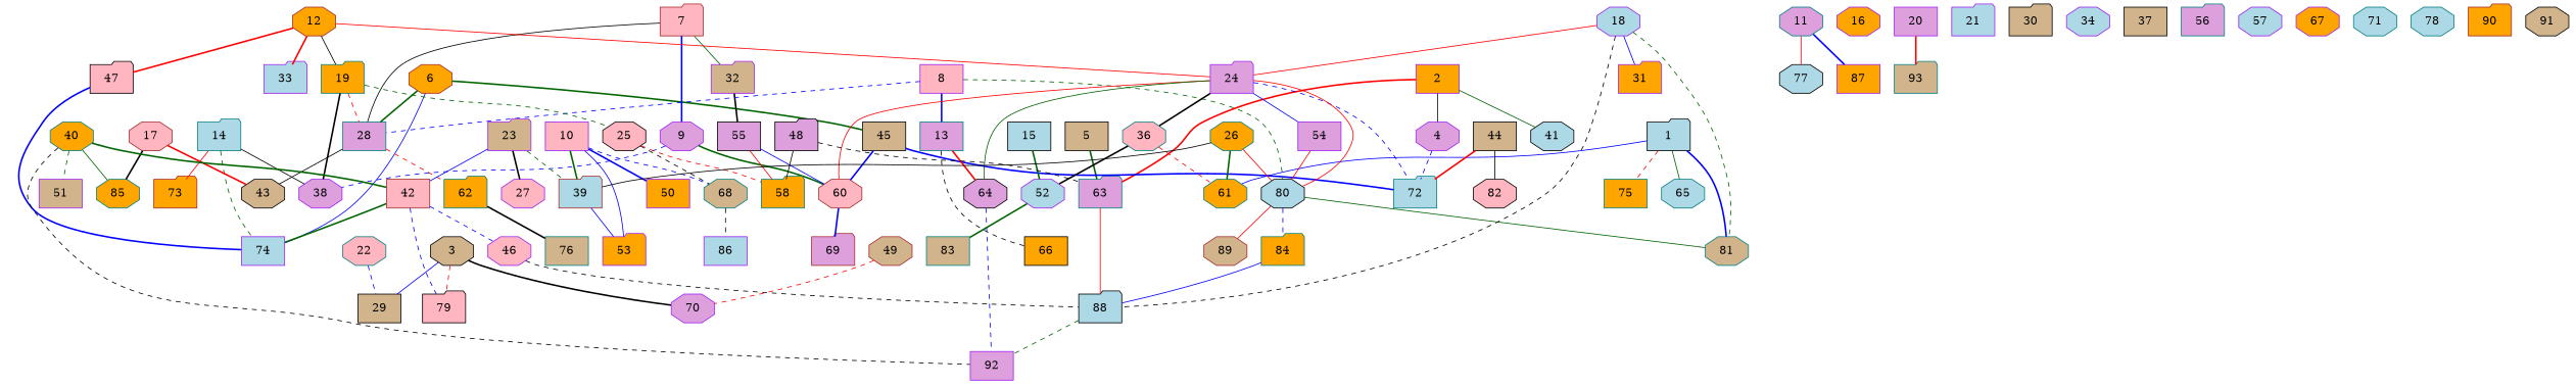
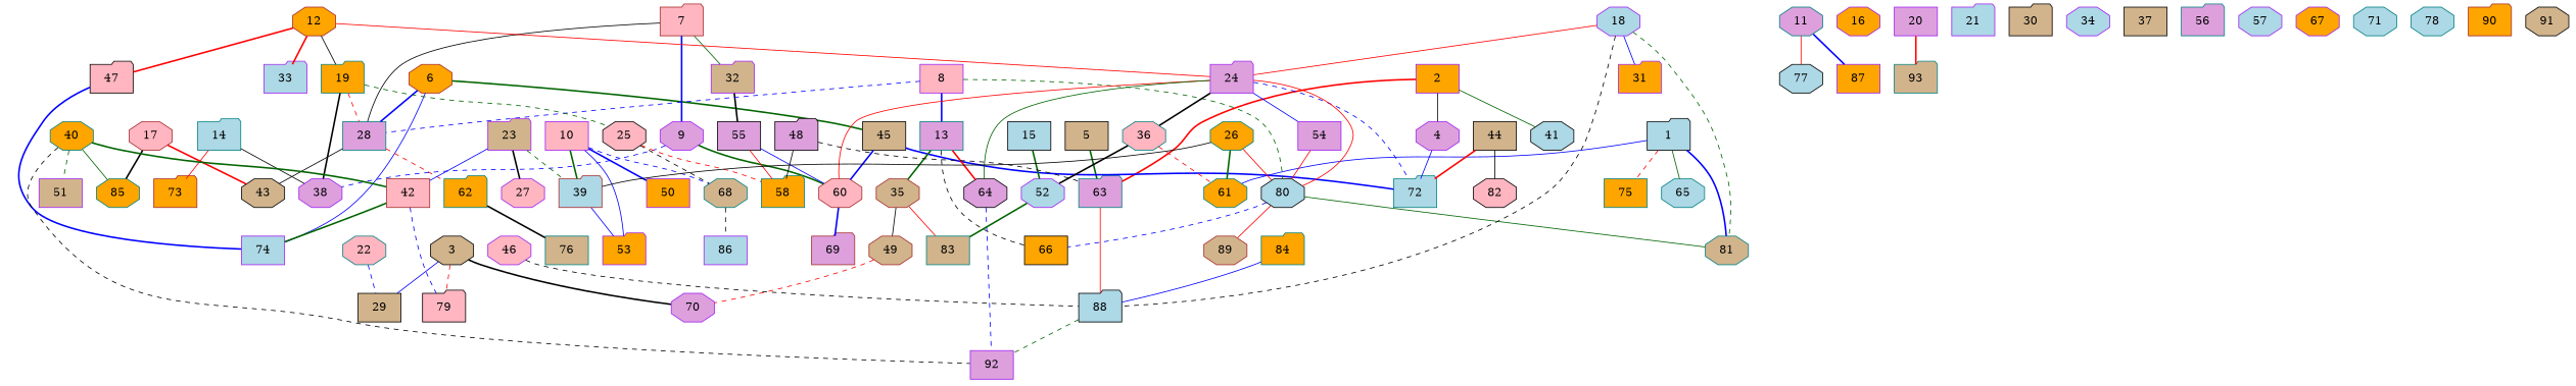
  graph {
    node [color=purple fillcolor=orange shape=octagon style=filled]
    edge [color=blue style=solid]
    1 [color=black fillcolor=lightblue shape=folder]
    61 [color=teal]
    65 [color=teal fillcolor=lightblue]
    75 [color=teal shape=box]
    81 [color=teal fillcolor=tan]
    2 [shape=box]
    4 [fillcolor=plum]
    41 [color=black fillcolor=lightblue]
    63 [color=teal fillcolor=plum shape=folder]
    72 [color=teal fillcolor=lightblue shape=folder]
    88 [color=black fillcolor=lightblue shape=folder]
    3 [color=black fillcolor=tan]
    29 [color=black fillcolor=tan shape=box]
    70 [fillcolor=plum]
    79 [color=black fillcolor=lightpink shape=folder]
    5 [color=black fillcolor=tan shape=box]
    6 [color=brown]
    28 [color=teal fillcolor=plum shape=box]
    45 [color=black fillcolor=tan shape=box]
    74 [fillcolor=lightblue shape=box]
    43 [color=black fillcolor=tan]
    62 [color=teal shape=folder]
    60 [color=brown fillcolor=lightpink]
    7 [color=brown fillcolor=lightpink shape=folder]
    9 [fillcolor=plum]
    32 [fillcolor=tan shape=folder]
    38 [fillcolor=plum]
    55 [color=black fillcolor=plum shape=box]
    8 [fillcolor=lightpink shape=box]
    13 [color=teal fillcolor=plum shape=box]
    80 [color=black fillcolor=lightblue]
+   35 [color=brown fillcolor=tan]
    64 [color=black fillcolor=plum]
    66 [color=black shape=box]
    84 [color=teal shape=folder]
    89 [color=brown fillcolor=tan]
    69 [color=brown fillcolor=plum shape=folder]
    10 [fillcolor=lightpink shape=box]
    39 [color=brown fillcolor=lightblue shape=folder]
    50 [shape=box]
    53 [shape=folder]
    68 [color=teal fillcolor=tan]
    86 [fillcolor=lightblue shape=box]
    11 [color=teal fillcolor=plum]
    77 [color=black fillcolor=lightblue]
    87 [shape=box]
    12 [color=brown]
    19 [color=teal shape=folder]
    24 [fillcolor=plum shape=folder]
    33 [fillcolor=lightblue shape=folder]
    47 [color=black fillcolor=lightpink shape=folder]
    25 [color=black fillcolor=lightpink]
    36 [color=teal fillcolor=lightpink]
    54 [fillcolor=plum shape=box]
    49 [color=brown fillcolor=tan]
    83 [color=teal fillcolor=tan shape=box]
    92 [fillcolor=plum shape=box]
    14 [color=teal fillcolor=lightblue shape=folder]
    73 [color=brown shape=folder]
    15 [color=black fillcolor=lightblue shape=box]
    52 [fillcolor=lightblue]
    16
    17 [color=brown fillcolor=lightpink]
    85 [color=teal]
    18 [fillcolor=lightblue]
    31 [shape=folder]
    58 [color=teal shape=folder]
    20 [fillcolor=plum shape=box]
    93 [color=teal fillcolor=tan shape=folder]
    21 [fillcolor=lightblue shape=folder]
    22 [color=teal fillcolor=lightpink]
    23 [fillcolor=tan shape=folder]
    27 [fillcolor=lightpink]
    42 [color=brown fillcolor=lightpink shape=box]
    46 [fillcolor=lightpink]
    26 [color=teal]
    76 [color=teal fillcolor=tan shape=box]
    30 [color=black fillcolor=tan shape=folder]
    34 [fillcolor=lightblue]
    37 [color=black fillcolor=tan shape=box]
    40 [color=teal]
    51 [fillcolor=tan shape=box]
    44 [color=black fillcolor=tan shape=box]
    82 [color=black fillcolor=lightpink]
    48 [color=black fillcolor=plum shape=folder]
    56 [color=teal fillcolor=plum shape=folder]
    57 [fillcolor=lightblue]
    67
    71 [color=teal fillcolor=lightblue]
    78 [color=teal fillcolor=lightblue]
    90 [color=brown shape=folder]
    91 [color=black fillcolor=tan]
    1 -- 61
    1 -- 65 [color=darkgreen]
    1 -- 75 [color=red style=dashed]
    1 -- 81 [style=bold]
    2 -- 4 [color=black]
    2 -- 41 [color=darkgreen]
    2 -- 63 [color=red style=bold]
-   4 -- 72 [style=dashed]
+   4 -- 72
    63 -- 88 [color=red]
    88 -- 92 [color=darkgreen style=dashed]
    3 -- 29
    3 -- 70 [color=black style=bold]
    3 -- 79 [color=red style=dashed]
    5 -- 63 [color=darkgreen style=bold]
-   6 -- 28 [color=darkgreen style=bold]
+   6 -- 28 [style=bold]
    6 -- 45 [color=darkgreen style=bold]
    6 -- 74
    28 -- 43 [color=black]
    28 -- 62 [color=red style=dashed]
    45 -- 72 [style=bold]
    45 -- 60 [style=bold]
    62 -- 76 [color=black style=bold]
    60 -- 69 [style=bold]
    7 -- 28 [color=black]
    7 -- 9 [style=bold]
    7 -- 32 [color=darkgreen]
    9 -- 60 [color=darkgreen style=bold]
    9 -- 38 [style=dashed]
    32 -- 55 [color=black style=bold]
    55 -- 60
    55 -- 58 [color=red]
    8 -- 28 [style=dashed]
    8 -- 13 [style=bold]
    8 -- 80 [color=darkgreen style=dashed]
+   13 -- 35 [color=darkgreen style=bold]
    13 -- 64 [color=red style=bold]
    13 -- 66 [color=black style=dashed]
    80 -- 81 [color=darkgreen]
-   80 -- 84 [style=dashed]
+   80 -- 66 [style=dashed]
    80 -- 89 [color=red]
+   35 -- 49 [color=black]
+   35 -- 83 [color=red]
    64 -- 92 [style=dashed]
    84 -- 88
    10 -- 39 [color=darkgreen style=bold]
    10 -- 50 [style=bold]
    10 -- 53
    10 -- 68 [style=dashed]
    39 -- 53
    68 -- 86 [color=black style=dashed]
    11 -- 77 [color=red]
    11 -- 87 [style=bold]
    12 -- 19 [color=black]
    12 -- 24 [color=red]
    12 -- 33 [color=red style=bold]
    12 -- 47 [color=red style=bold]
    19 -- 28 [color=red style=dashed]
    19 -- 38 [color=black style=bold]
    19 -- 25 [color=darkgreen style=dashed]
    24 -- 72 [style=dashed]
    24 -- 60 [color=red]
    24 -- 80 [color=red]
    24 -- 64 [color=darkgreen]
    24 -- 36 [color=black style=bold]
    24 -- 54
    47 -- 74 [style=bold]
    25 -- 68 [color=black style=dashed]
    25 -- 58 [color=red style=dashed]
    36 -- 61 [color=red style=dashed]
    36 -- 52 [color=black style=bold]
    54 -- 80 [color=red]
    49 -- 70 [color=red style=dashed]
-   14 -- 74 [color=darkgreen style=dashed]
    14 -- 38 [color=black]
    14 -- 73 [color=red]
    15 -- 52 [color=darkgreen style=bold]
    52 -- 83 [color=darkgreen style=bold]
    17 -- 43 [color=red style=bold]
    17 -- 85 [color=black style=bold]
    18 -- 81 [color=darkgreen style=dashed]
    18 -- 88 [color=black style=dashed]
    18 -- 24 [color=red]
    18 -- 31
    20 -- 93 [color=red style=bold]
    22 -- 29 [style=dashed]
    23 -- 39 [color=darkgreen style=dashed]
    23 -- 27 [color=black style=bold]
    23 -- 42
    42 -- 79 [style=dashed]
    42 -- 74 [color=darkgreen style=bold]
-   42 -- 46 [style=dashed]
    46 -- 88 [color=black style=dashed]
    26 -- 61 [color=darkgreen style=bold]
    26 -- 80 [color=red]
    26 -- 39 [color=black]
    40 -- 92 [color=black style=dashed]
    40 -- 85 [color=darkgreen]
    40 -- 42 [color=darkgreen style=bold]
    40 -- 51 [color=darkgreen style=dashed]
    44 -- 72 [color=red style=bold]
    44 -- 82 [color=black]
    48 -- 63 [color=black style=dashed]
    48 -- 58 [color=black]
  }
